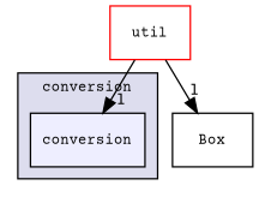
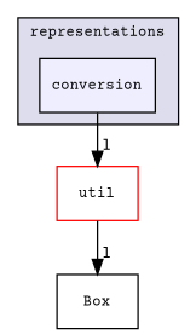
  digraph {
    compound=true
    fontname="Courier Prime"
    node [fontname="Courier Prime" fontsize=10 shape=box style=filled]
    edge [fontname="Courier Prime" headlabel=1 labeldistance=1.5 labelfontname=Helvetica labelfontsize=10]
    n1 [fillcolor="#eeeeff" label=conversion pencolor=black]
    n2 [color=red fillcolor=white label=util]
    n3 [label=Box style=""]
    subgraph cluster_1 {
      bgcolor="#ddddee"
      fontsize=10
-     label=conversion
+     label=representations
      pencolor=black
      n1
    }
-   n2 -> n1
+   n1 -> n2
    n2 -> n3
  }
